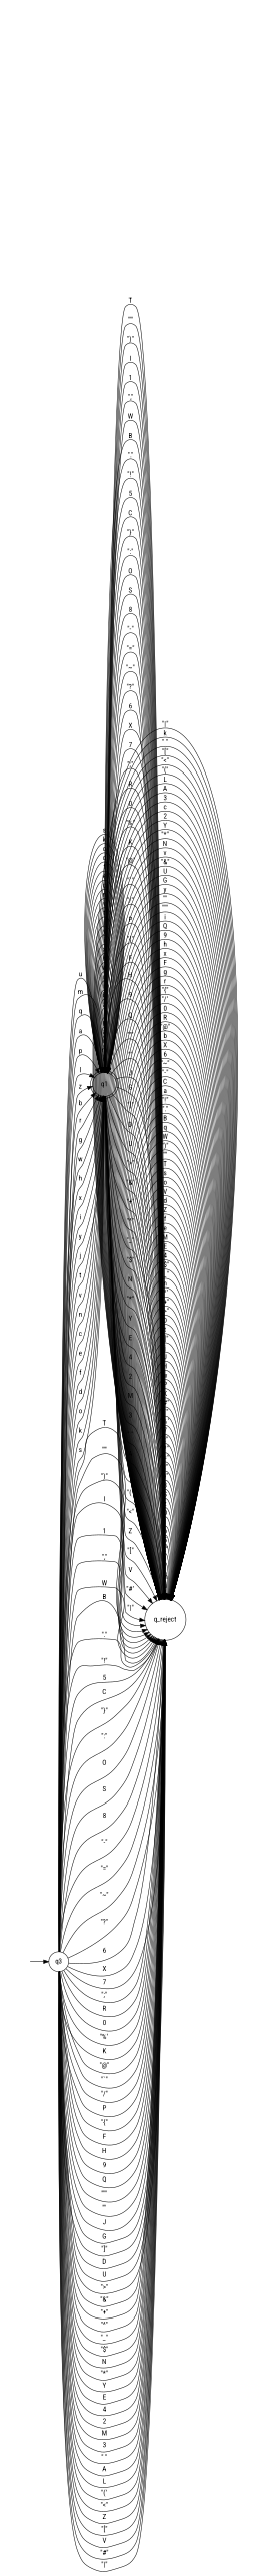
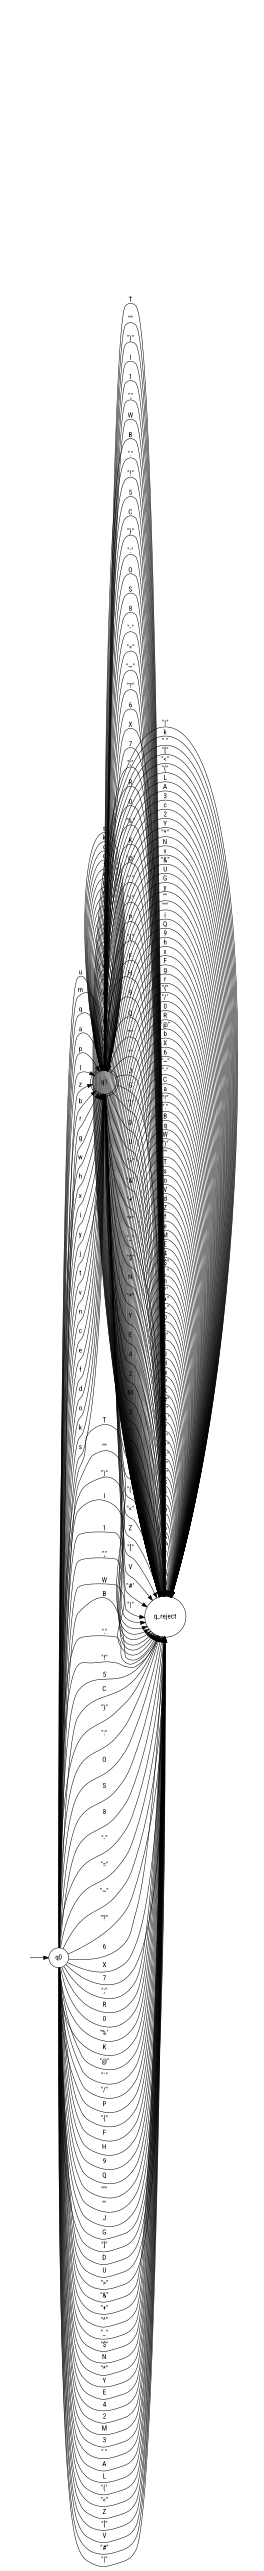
  digraph {
    rankdir=LR
    fontname="Roboto Condensed"
    node [shape=circle fontname="Roboto Condensed"]
    edge [fontname="Roboto Condensed"]
    "" [shape=plaintext]
-   n2 [label=q3]
+   n2 [label=q0]
    n3 [label=q1 shape=doublecircle]
    n4 [label=q_reject]
    "" -> n2
    n2 -> n3 [label=u]
    n2 -> n3 [label=m]
    n2 -> n3 [label=q]
    n2 -> n3 [label=a]
    n2 -> n3 [label=p]
    n2 -> n3 [label=l]
    n2 -> n3 [label=z]
    n2 -> n3 [label=b]
    n2 -> n3 [label=r]
    n2 -> n3 [label=g]
    n2 -> n3 [label=w]
    n2 -> n3 [label=h]
    n2 -> n3 [label=x]
    n2 -> n3 [label=i]
    n2 -> n3 [label=y]
    n2 -> n3 [label=j]
    n2 -> n3 [label=t]
    n2 -> n3 [label=v]
    n2 -> n3 [label=n]
    n2 -> n3 [label=c]
    n2 -> n3 [label=e]
    n2 -> n3 [label=f]
    n2 -> n3 [label=d]
    n2 -> n3 [label=o]
    n2 -> n3 [label=k]
    n2 -> n3 [label=s]
    n2 -> n4 [label=T]
    n2 -> n4 [label="\"'\""]
    n2 -> n4 [label="\")\""]
    n2 -> n4 [label=I]
    n2 -> n4 [label=1]
    n2 -> n4 [label="\",\""]
    n2 -> n4 [label=W]
    n2 -> n4 [label=B]
    n2 -> n4 [label="\".\""]
    n2 -> n4 [label="\"!\""]
    n2 -> n4 [label=5]
    n2 -> n4 [label=C]
    n2 -> n4 [label="\"}\""]
    n2 -> n4 [label="\":\""]
    n2 -> n4 [label=O]
    n2 -> n4 [label=S]
    n2 -> n4 [label=8]
    n2 -> n4 [label="\"-\""]
    n2 -> n4 [label="\"=\""]
    n2 -> n4 [label="\"~\""]
    n2 -> n4 [label="\"?\""]
    n2 -> n4 [label=6]
    n2 -> n4 [label=X]
    n2 -> n4 [label=7]
    n2 -> n4 [label="\";\""]
    n2 -> n4 [label=R]
    n2 -> n4 [label=0]
    n2 -> n4 [label="\"%\""]
    n2 -> n4 [label=K]
    n2 -> n4 [label="\"@\""]
    n2 -> n4 [label="\"`\""]
    n2 -> n4 [label="\"/\""]
    n2 -> n4 [label=P]
    n2 -> n4 [label="\"{\""]
    n2 -> n4 [label=F]
    n2 -> n4 [label=H]
    n2 -> n4 [label=9]
    n2 -> n4 [label=Q]
    n2 -> n4 [label="\"\"\""]
    n2 -> n4 [label="\"\""]
    n2 -> n4 [label=J]
    n2 -> n4 [label=G]
    n2 -> n4 [label="\"]\""]
    n2 -> n4 [label=D]
    n2 -> n4 [label=U]
    n2 -> n4 [label="\">\""]
    n2 -> n4 [label="\"&\""]
    n2 -> n4 [label="\"+\""]
    n2 -> n4 [label="\"^\""]
    n2 -> n4 [label="\"_\""]
    n2 -> n4 [label="\"$\""]
    n2 -> n4 [label=N]
    n2 -> n4 [label="\"*\""]
    n2 -> n4 [label=Y]
    n2 -> n4 [label=E]
    n2 -> n4 [label=4]
    n2 -> n4 [label=2]
    n2 -> n4 [label=M]
    n2 -> n4 [label=3]
    n2 -> n4 [label="\" \""]
    n2 -> n4 [label=A]
    n2 -> n4 [label=L]
    n2 -> n4 [label="\"(\""]
    n2 -> n4 [label="\"<\""]
    n2 -> n4 [label=Z]
    n2 -> n4 [label="\"[\""]
    n2 -> n4 [label=V]
    n2 -> n4 [label="\"#\""]
    n2 -> n4 [label="\"|\""]
    n3 -> n3 [label=u]
    n3 -> n3 [label=m]
    n3 -> n3 [label=q]
    n3 -> n3 [label=a]
    n3 -> n3 [label=p]
    n3 -> n3 [label=l]
    n3 -> n3 [label=z]
    n3 -> n3 [label=b]
    n3 -> n3 [label=r]
    n3 -> n3 [label=g]
    n3 -> n3 [label=w]
    n3 -> n3 [label=h]
    n3 -> n3 [label=x]
    n3 -> n3 [label=i]
    n3 -> n3 [label=y]
    n3 -> n3 [label=j]
    n3 -> n3 [label=t]
    n3 -> n3 [label=v]
    n3 -> n3 [label=n]
    n3 -> n3 [label=c]
    n3 -> n3 [label=e]
    n3 -> n3 [label=f]
    n3 -> n3 [label=d]
    n3 -> n3 [label=o]
    n3 -> n3 [label=k]
    n3 -> n3 [label=s]
    n3 -> n4 [label=T]
    n3 -> n4 [label="\"'\""]
    n3 -> n4 [label="\")\""]
    n3 -> n4 [label=I]
    n3 -> n4 [label=1]
    n3 -> n4 [label="\",\""]
    n3 -> n4 [label=W]
    n3 -> n4 [label=B]
    n3 -> n4 [label="\".\""]
    n3 -> n4 [label="\"!\""]
    n3 -> n4 [label=5]
    n3 -> n4 [label=C]
    n3 -> n4 [label="\"}\""]
    n3 -> n4 [label="\":\""]
    n3 -> n4 [label=O]
    n3 -> n4 [label=S]
    n3 -> n4 [label=8]
    n3 -> n4 [label="\"-\""]
    n3 -> n4 [label="\"=\""]
    n3 -> n4 [label="\"~\""]
    n3 -> n4 [label="\"?\""]
    n3 -> n4 [label=6]
    n3 -> n4 [label=X]
    n3 -> n4 [label=7]
    n3 -> n4 [label="\";\""]
    n3 -> n4 [label=R]
    n3 -> n4 [label=0]
    n3 -> n4 [label="\"%\""]
    n3 -> n4 [label=K]
    n3 -> n4 [label="\"@\""]
    n3 -> n4 [label="\"`\""]
    n3 -> n4 [label="\"/\""]
    n3 -> n4 [label=P]
    n3 -> n4 [label="\"{\""]
    n3 -> n4 [label=F]
    n3 -> n4 [label=H]
    n3 -> n4 [label=9]
    n3 -> n4 [label=Q]
    n3 -> n4 [label="\"\"\""]
    n3 -> n4 [label="\"\""]
    n3 -> n4 [label=J]
    n3 -> n4 [label=G]
    n3 -> n4 [label="\"]\""]
    n3 -> n4 [label=D]
    n3 -> n4 [label=U]
    n3 -> n4 [label="\">\""]
    n3 -> n4 [label="\"&\""]
    n3 -> n4 [label="\"+\""]
    n3 -> n4 [label="\"^\""]
    n3 -> n4 [label="\"_\""]
    n3 -> n4 [label="\"$\""]
    n3 -> n4 [label=N]
    n3 -> n4 [label="\"*\""]
    n3 -> n4 [label=Y]
    n3 -> n4 [label=E]
    n3 -> n4 [label=4]
    n3 -> n4 [label=2]
    n3 -> n4 [label=M]
    n3 -> n4 [label=3]
    n3 -> n4 [label="\" \""]
    n3 -> n4 [label=A]
    n3 -> n4 [label=L]
    n3 -> n4 [label="\"(\""]
    n3 -> n4 [label="\"<\""]
    n3 -> n4 [label=Z]
    n3 -> n4 [label="\"[\""]
    n3 -> n4 [label=V]
    n3 -> n4 [label="\"#\""]
    n3 -> n4 [label="\"|\""]
    n4 -> n4 [label=u]
    n4 -> n4 [label=m]
    n4 -> n4 [label=I]
    n4 -> n4 [label=1]
    n4 -> n4 [label="\",\""]
    n4 -> n4 [label=5]
    n4 -> n4 [label=p]
    n4 -> n4 [label=l]
    n4 -> n4 [label=O]
    n4 -> n4 [label=z]
    n4 -> n4 [label=S]
    n4 -> n4 [label=8]
    n4 -> n4 [label="\"}\""]
    n4 -> n4 [label="\":\""]
    n4 -> n4 [label="\"=\""]
    n4 -> n4 [label="\"?\""]
    n4 -> n4 [label="\";\""]
    n4 -> n4 [label=7]
    n4 -> n4 [label="\"%\""]
    n4 -> n4 [label="\"`\""]
    n4 -> n4 [label="\"#\""]
    n4 -> n4 [label=K]
    n4 -> n4 [label=P]
    n4 -> n4 [label=w]
    n4 -> n4 [label=H]
    n4 -> n4 [label=J]
    n4 -> n4 [label=j]
    n4 -> n4 [label="\"]\""]
    n4 -> n4 [label=t]
    n4 -> n4 [label=D]
    n4 -> n4 [label="\">\""]
    n4 -> n4 [label="\"+\""]
    n4 -> n4 [label="\"^\""]
    n4 -> n4 [label=n]
    n4 -> n4 [label="\"_\""]
    n4 -> n4 [label="\"$\""]
    n4 -> n4 [label=4]
    n4 -> n4 [label=E]
    n4 -> n4 [label=M]
    n4 -> n4 [label=e]
    n4 -> n4 [label=f]
    n4 -> n4 [label=Z]
    n4 -> n4 [label=d]
    n4 -> n4 [label=V]
    n4 -> n4 [label=o]
    n4 -> n4 [label=s]
    n4 -> n4 [label=T]
    n4 -> n4 [label="\"'\""]
    n4 -> n4 [label="\")\""]
    n4 -> n4 [label=W]
    n4 -> n4 [label=q]
    n4 -> n4 [label=B]
    n4 -> n4 [label="\".\""]
    n4 -> n4 [label="\"!\""]
    n4 -> n4 [label=a]
    n4 -> n4 [label=C]
    n4 -> n4 [label="\"-\""]
    n4 -> n4 [label="\"~\""]
    n4 -> n4 [label=6]
    n4 -> n4 [label=X]
    n4 -> n4 [label=b]
    n4 -> n4 [label="\"@\""]
    n4 -> n4 [label=R]
    n4 -> n4 [label=0]
    n4 -> n4 [label="\"/\""]
    n4 -> n4 [label="\"{\""]
    n4 -> n4 [label=r]
    n4 -> n4 [label=g]
    n4 -> n4 [label=F]
    n4 -> n4 [label=x]
    n4 -> n4 [label=h]
    n4 -> n4 [label=9]
    n4 -> n4 [label=Q]
    n4 -> n4 [label=i]
    n4 -> n4 [label="\"\"\""]
    n4 -> n4 [label="\"\""]
    n4 -> n4 [label=y]
    n4 -> n4 [label=G]
    n4 -> n4 [label=U]
    n4 -> n4 [label="\"&\""]
    n4 -> n4 [label=v]
    n4 -> n4 [label=N]
    n4 -> n4 [label="\"*\""]
    n4 -> n4 [label=Y]
    n4 -> n4 [label=2]
    n4 -> n4 [label=c]
    n4 -> n4 [label=3]
    n4 -> n4 [label=A]
    n4 -> n4 [label=L]
    n4 -> n4 [label="\"(\""]
    n4 -> n4 [label="\"<\""]
    n4 -> n4 [label="\"[\""]
    n4 -> n4 [label="\" \""]
    n4 -> n4 [label=k]
    n4 -> n4 [label="\"|\""]
  }
